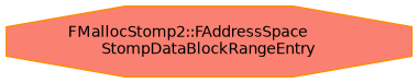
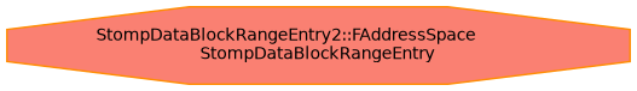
  digraph {
    rankdir=LR
-   n1 [color=darkorange fillcolor=salmon fontname=Helvetica fontsize=10 height=0.2 label="FMallocStomp2::FAddressSpace\lStompDataBlockRangeEntry" shape=octagon style=filled width=0.4]
+   n1 [color=darkorange fillcolor=salmon fontname=Helvetica fontsize=10 height=0.2 label="StompDataBlockRangeEntry2::FAddressSpace\lStompDataBlockRangeEntry" shape=octagon style=filled width=0.4]
  }
